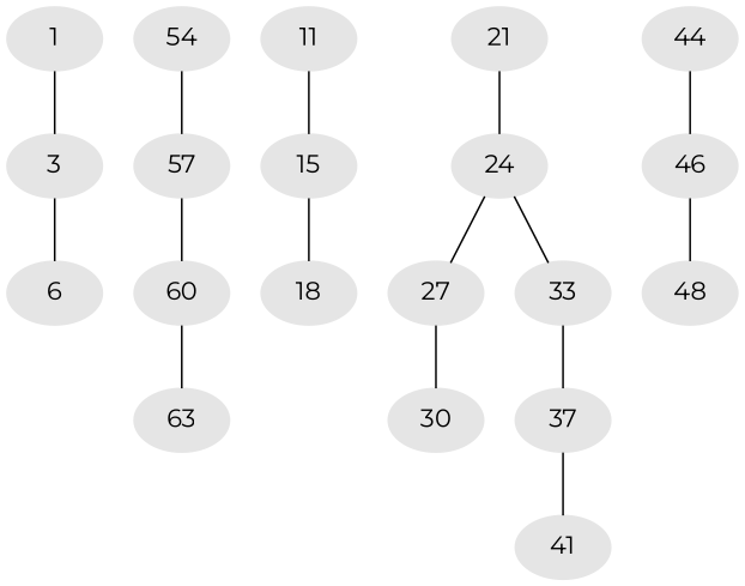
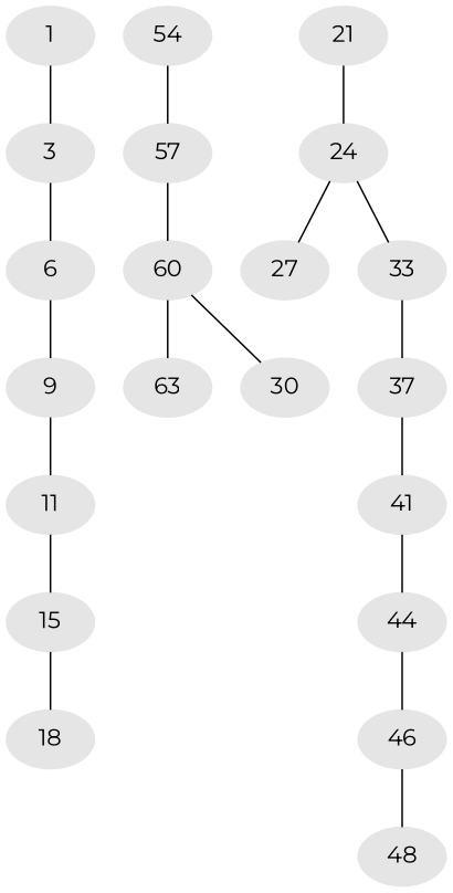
  graph {
    fontname=Montserrat
    node [color=gray90 fontname=Montserrat style=filled]
    edge [fontname=Montserrat]
    1 [super="+2"]
    3 [super="+4"]
    6 [super="+7"]
    63 [super="+64"]
+   9 [super="+10"]
    11 [super="+12"]
    15 [super="+16"]
    18 [super="+19"]
    21 [super="+22"]
    24 [super="+25"]
    27 [super="+28"]
    33 [super="+34"]
    30 [super="+31"]
    37 [super="+38"]
    41 [super="+42"]
    44 [super="+45"]
    46 [super="+47"]
    48 [super="+49"]
    54 [super="+55"]
    57 [super="+58"]
    60 [super="+61"]
    1 -- 3
    3 -- 6
+   6 -- 9
+   9 -- 11
    11 -- 15
    15 -- 18
    21 -- 24
    24 -- 27
    24 -- 33
-   27 -- 30
+   60 -- 30
    33 -- 37
    37 -- 41
+   41 -- 44
    44 -- 46
    46 -- 48
    54 -- 57
    57 -- 60
    60 -- 63
  }
